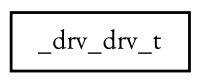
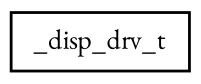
  digraph {
    rankdir=LR
    fontname="EB Garamond"
-   n1 [color=black fillcolor=white fontname="EB Garamond" fontsize=10 height=0.2 label=_drv_drv_t shape=record style=filled width=0.4]
+   n1 [color=black fillcolor=white fontname="EB Garamond" fontsize=10 height=0.2 label=_disp_drv_t shape=record style=filled width=0.4]
  }
